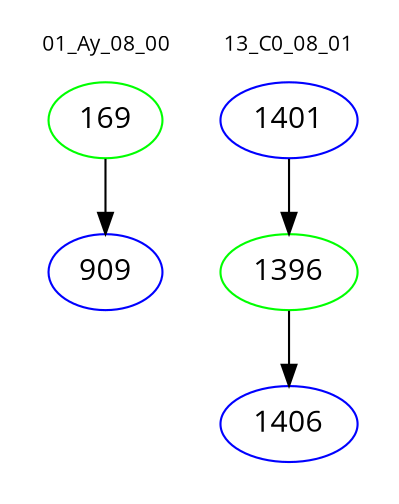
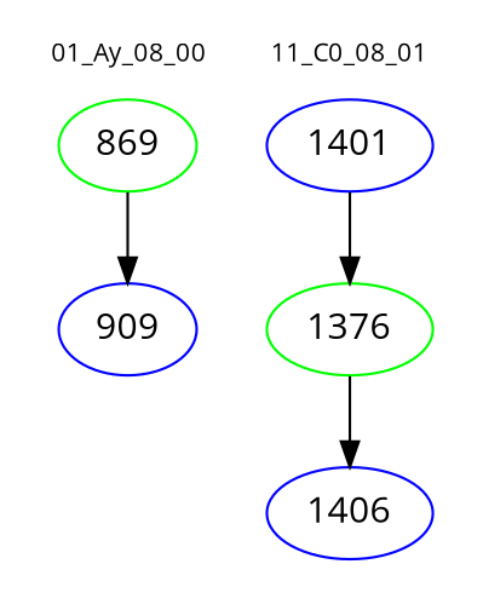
  digraph {
    fontname="Open Sans"
    node [color=blue fontname="Open Sans"]
    edge [color=black fontname="Open Sans"]
-   n1 [color=green label=169]
+   n1 [color=green label=869]
    n2 [label=909]
    n3 [label=1401]
-   n4 [color=green label=1396]
+   n4 [color=green label=1376]
    n5 [label=1406]
    subgraph cluster_1 {
      color=white
      fontsize=10
      label="01_Ay_08_00"
      n1
      n2
    }
    subgraph cluster_2 {
      color=white
      fontsize=10
-     label="13_C0_08_01"
+     label="11_C0_08_01"
      n3
      n4
      n5
    }
    n1 -> n2
    n3 -> n4
    n4 -> n5
  }
